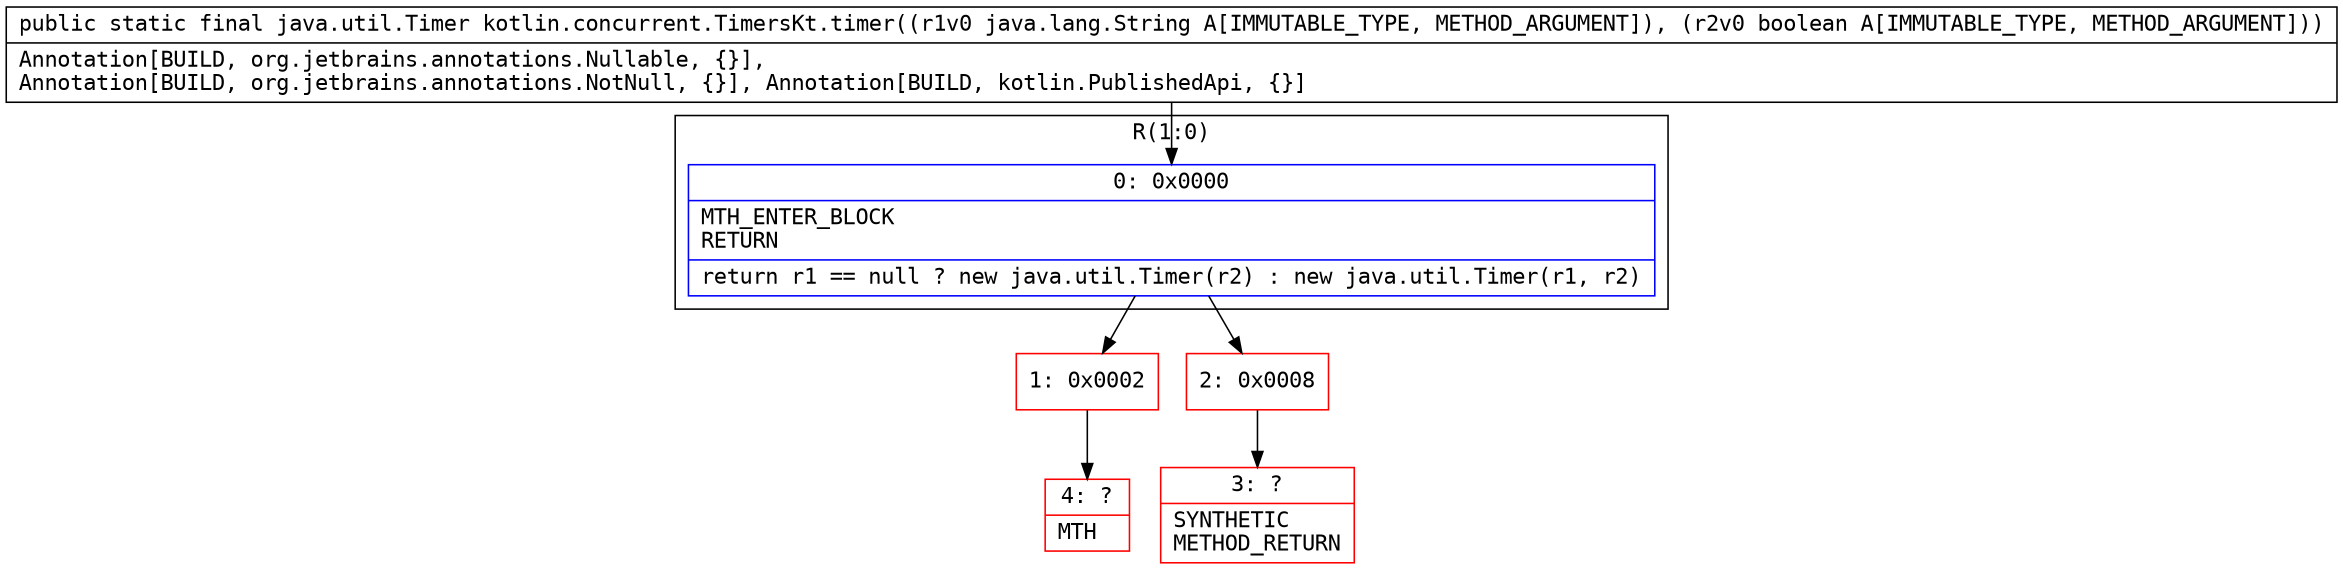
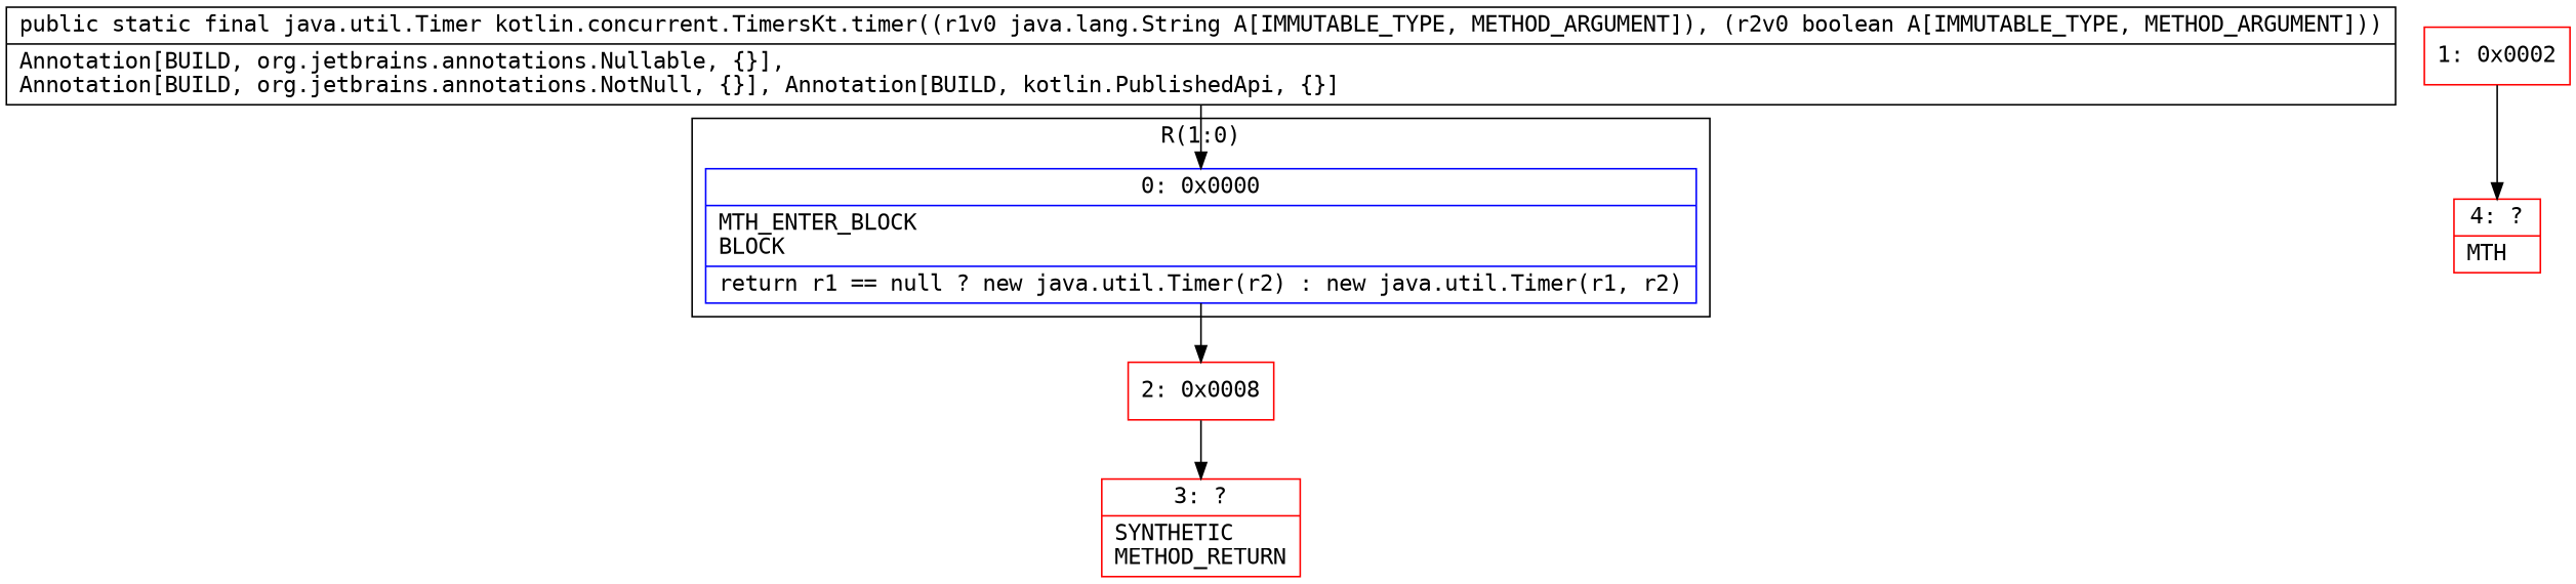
  digraph {
    fontname="DejaVu Sans Mono"
    node [color=red fontname="DejaVu Sans Mono" shape=record]
    edge [fontname="DejaVu Sans Mono"]
-   n1 [color=blue label="{0\:\ 0x0000|MTH_ENTER_BLOCK\lRETURN\l|return r1 == null ? new java.util.Timer(r2) : new java.util.Timer(r1, r2)\l}"]
+   n1 [color=blue label="{0\:\ 0x0000|MTH_ENTER_BLOCK\lBLOCK\l|return r1 == null ? new java.util.Timer(r2) : new java.util.Timer(r1, r2)\l}"]
    n2 [label="{1\:\ 0x0002}"]
    n3 [label="{2\:\ 0x0008}"]
    n4 [label="{4\:\ ?|MTH\l}"]
    n5 [label="{3\:\ ?|SYNTHETIC\lMETHOD_RETURN\l}"]
    n6 [label="{public static final java.util.Timer kotlin.concurrent.TimersKt.timer((r1v0 java.lang.String A[IMMUTABLE_TYPE, METHOD_ARGUMENT]), (r2v0 boolean A[IMMUTABLE_TYPE, METHOD_ARGUMENT]))  | Annotation[BUILD, org.jetbrains.annotations.Nullable, \{\}], \lAnnotation[BUILD, org.jetbrains.annotations.NotNull, \{\}], Annotation[BUILD, kotlin.PublishedApi, \{\}]\l}" color=""]
    subgraph cluster_1 {
      label="R(1:0)"
      n1
    }
-   n1 -> n2
    n1 -> n3
    n2 -> n4
    n3 -> n5
    n6 -> n1
  }
